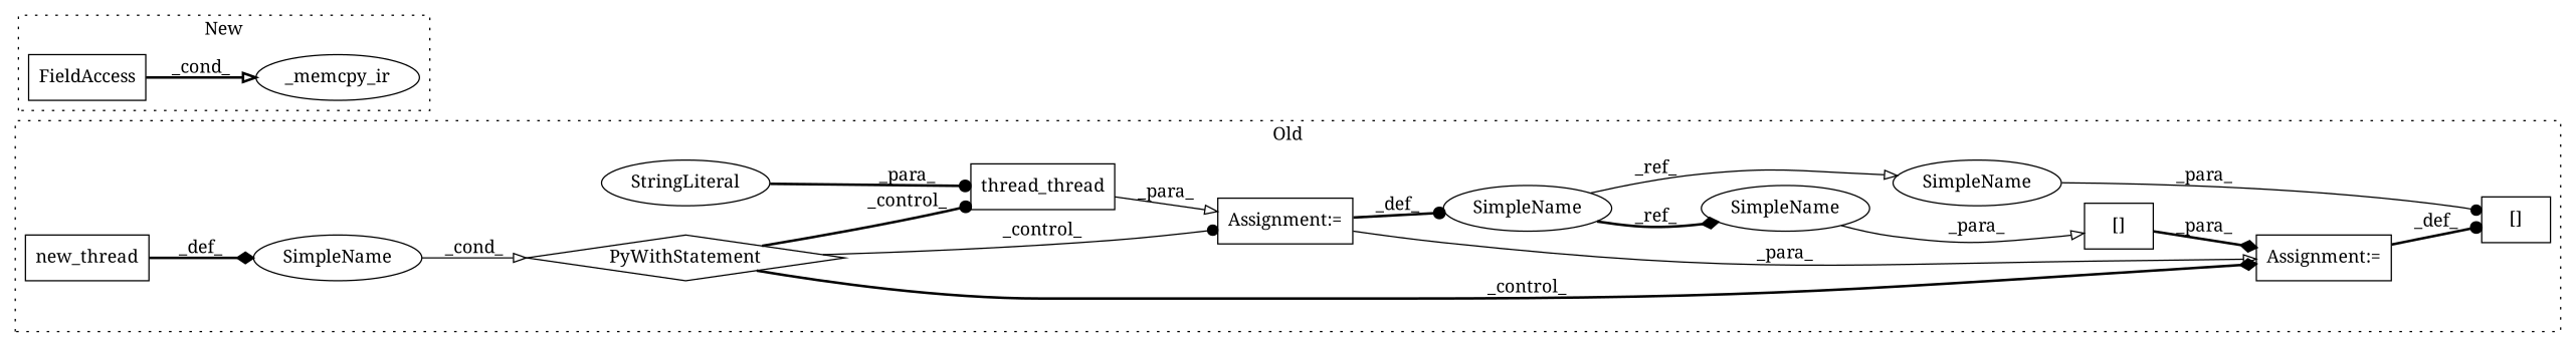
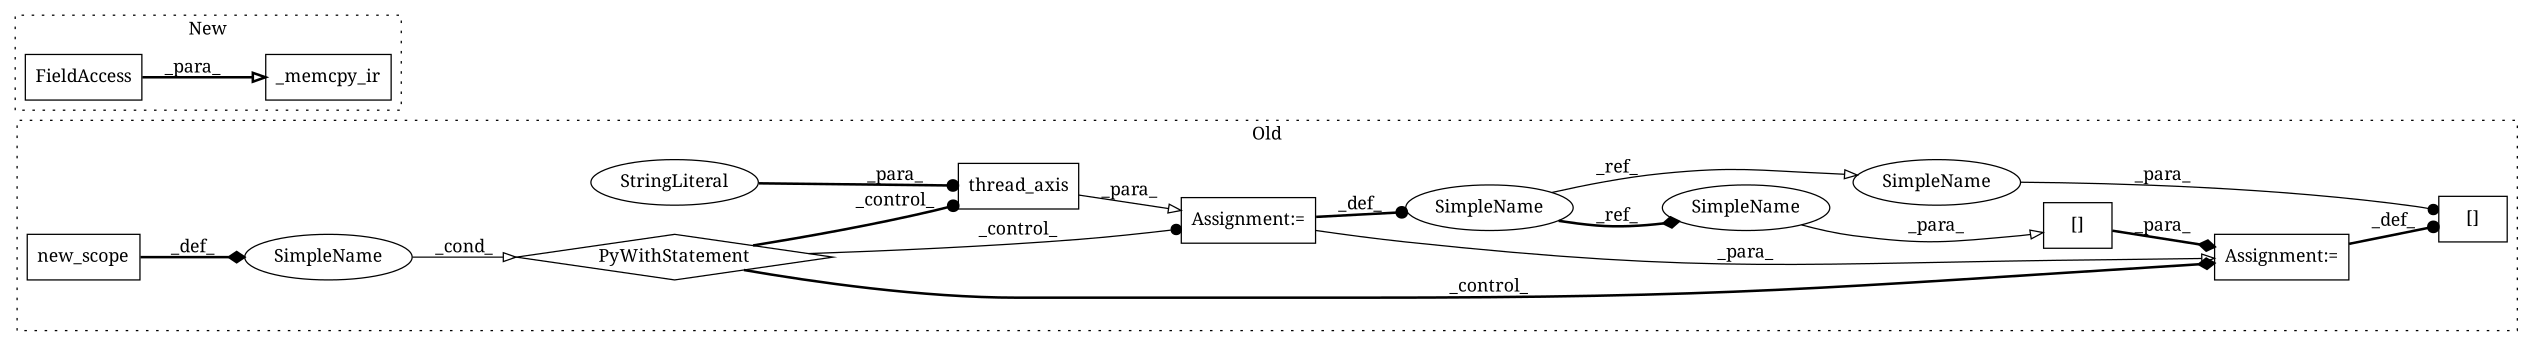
  digraph {
    fontname="Noto Serif"
    rankdir=LR
    node [a=42 fontname="Noto Serif" l=3 shape=box]
    edge [arrowhead=onormal fontname="Noto Serif" style=bold]
    n1 [a=2 l="9,1" label="[]" s="2410,2422"]
    n2 [label=SimpleName s=2367 shape=ellipse]
    n3 [a=2 l="8,1" label="[]" s="2397,2408"]
-   n4 [a=32 l="12,1" label=thread_thread s="2044,2068"]
+   n4 [a=32 l="12,1" label=thread_axis s="2044,2068"]
    n5 [label=SimpleName shape=ellipse l=""]
    n6 [a=104 l="10,2" label=PyWithStatement s="2004,2028" shape=diamond]
-   n7 [a=32 l=11 label=new_thread s=2017]
+   n7 [a=32 l=11 label=new_scope s=2017]
    n8 [a=45 l=12 label=StringLiteral s=2056 shape=ellipse]
    n9 [a=7 l=1 label="Assignment:=" s=2409]
    n10 [a=7 l=1 label="Assignment:=" s=2370]
    n11 [label=SimpleName s=2405 shape=ellipse]
    n12 [label=SimpleName s=2419 shape=ellipse]
-   n13 [a=32 l="11,1" label=_memcpy_ir s="2551,2592" shape=ellipse]
+   n13 [a=32 l="11,1" label=_memcpy_ir s="2551,2592"]
    n14 [a=22 l=10 label=FieldAccess s=2582]
    subgraph cluster_1 {
      label=Old
      style=dotted
      n1
      n2
      n3
      n4
      n5
      n6
      n7
      n8
      n9
      n10
      n11
      n12
    }
    subgraph cluster_2 {
      label=New
      style=dotted
      n13
      n14
    }
    n1 -> n9 [arrowhead=diamond label=_para_]
    n2 -> n11 [label=_ref_ style=solid]
    n2 -> n12 [arrowhead=diamond label=_ref_]
    n4 -> n10 [label=_para_ style=solid]
    n5 -> n6 [label=_cond_ style=solid]
    n6 -> n4 [arrowhead=dot label=_control_]
    n6 -> n9 [arrowhead=diamond label=_control_]
    n6 -> n10 [arrowhead=dot label=_control_ style=solid]
    n7 -> n5 [arrowhead=diamond label=_def_]
    n8 -> n4 [arrowhead=dot label=_para_]
    n9 -> n3 [arrowhead=dot label=_def_]
    n10 -> n2 [arrowhead=dot label=_def_]
    n10 -> n9 [label=_para_ style=solid]
    n11 -> n3 [arrowhead=dot label=_para_ style=solid]
    n12 -> n1 [label=_para_ style=solid]
-   n14 -> n13 [label=_cond_]
+   n14 -> n13 [label=_para_]
  }
